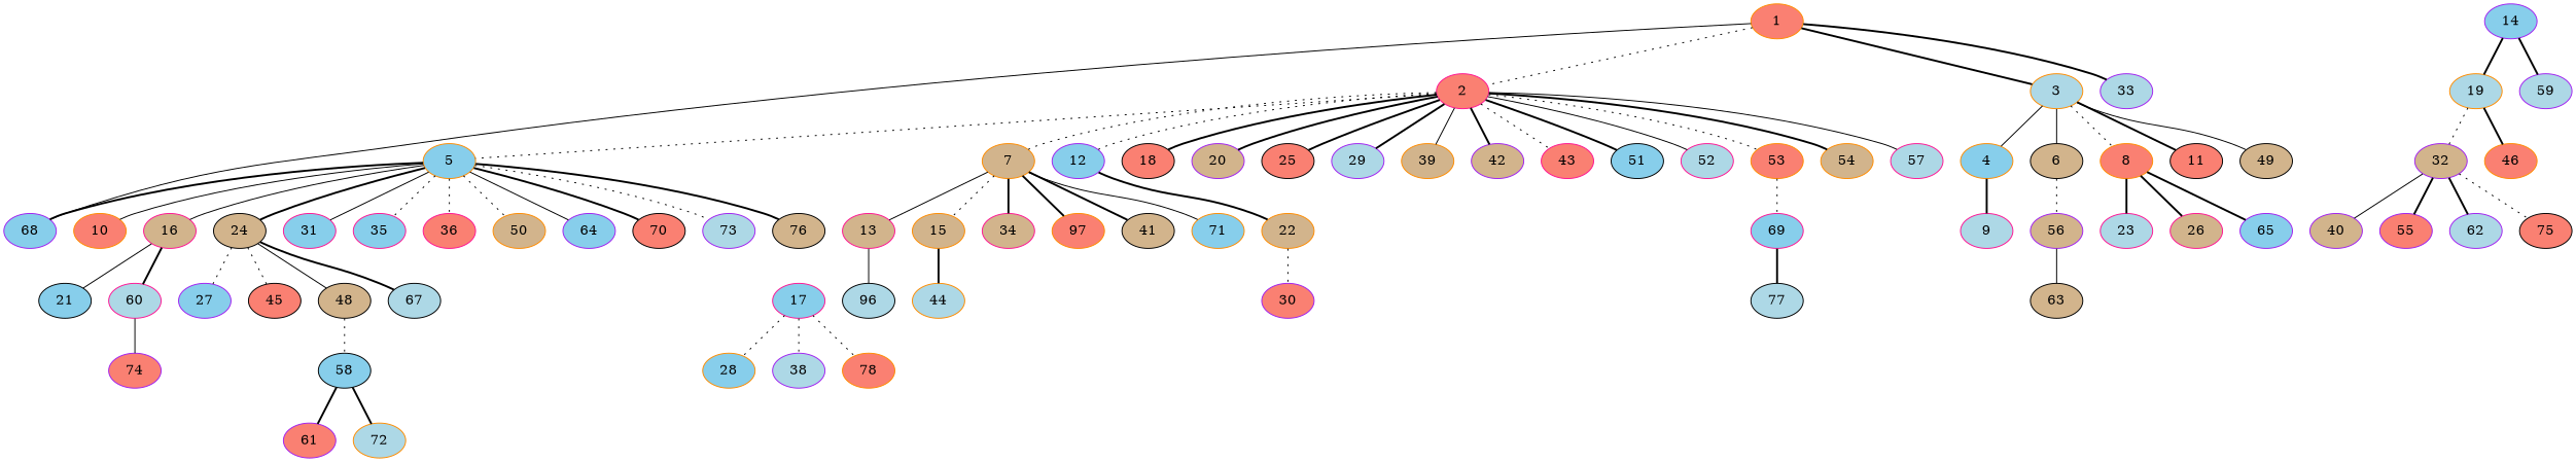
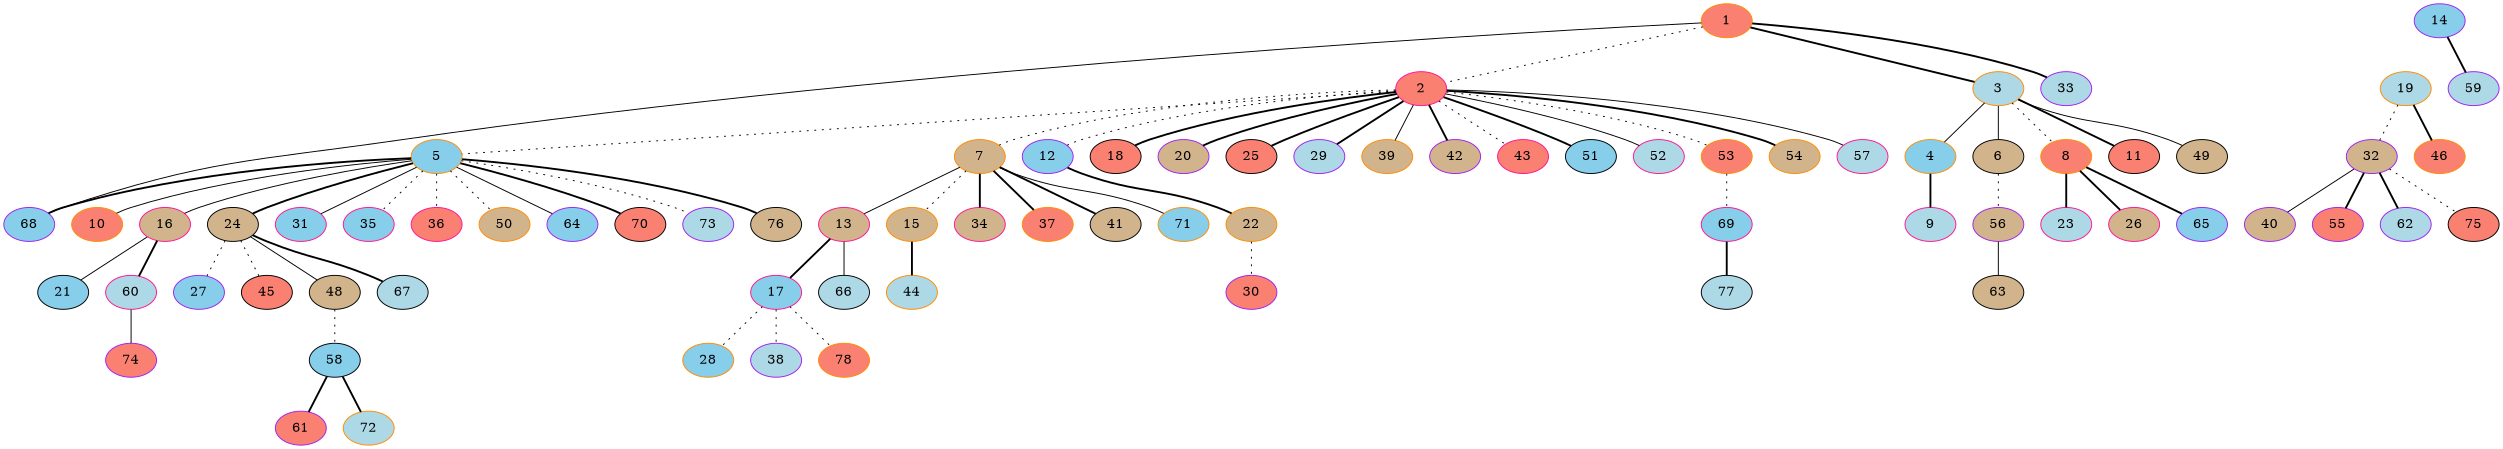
  graph {
    node [color=darkorange fillcolor=tan style=filled]
    edge [style=bold]
    1 [fillcolor=salmon]
    2 [color=deeppink fillcolor=salmon]
    3 [fillcolor=lightblue]
    33 [color=purple fillcolor=lightblue]
    68 [color=purple fillcolor=skyblue]
    5 [fillcolor=skyblue]
    7
    12 [color=purple fillcolor=skyblue]
    18 [color=black fillcolor=salmon]
    20 [color=purple]
    25 [color=black fillcolor=salmon]
    29 [color=purple fillcolor=lightblue]
    39
    42 [color=purple]
    43 [color=deeppink fillcolor=salmon]
    51 [color=black fillcolor=skyblue]
    52 [color=deeppink fillcolor=lightblue]
    53 [fillcolor=salmon]
    54
    57 [color=deeppink fillcolor=lightblue]
    4 [fillcolor=skyblue]
    6 [color=black]
    8 [fillcolor=salmon]
    11 [color=black fillcolor=salmon]
    49 [color=black]
    10 [fillcolor=salmon]
    16 [color=deeppink]
    24 [color=black]
    31 [color=deeppink fillcolor=skyblue]
    35 [color=deeppink fillcolor=skyblue]
    36 [color=deeppink fillcolor=salmon]
    50
    64 [color=purple fillcolor=skyblue]
    70 [color=black fillcolor=salmon]
    73 [color=purple fillcolor=lightblue]
    76 [color=black]
    13 [color=deeppink]
    15
    34 [color=deeppink]
-   37 [fillcolor=salmon label=97]
+   37 [fillcolor=salmon]
    41 [color=black]
    71 [fillcolor=skyblue]
    22
    14 [color=purple fillcolor=skyblue]
    19 [fillcolor=lightblue]
    59 [color=purple fillcolor=lightblue]
    69 [color=deeppink fillcolor=skyblue]
    9 [color=deeppink fillcolor=lightblue]
    56 [color=purple]
    23 [color=deeppink fillcolor=lightblue]
    26 [color=deeppink]
    65 [color=purple fillcolor=skyblue]
    21 [color=black fillcolor=skyblue]
    60 [color=deeppink fillcolor=lightblue]
    27 [color=purple fillcolor=skyblue]
    45 [color=black fillcolor=salmon]
    48 [color=black]
    67 [color=black fillcolor=lightblue]
    63 [color=black]
    17 [color=deeppink fillcolor=skyblue]
-   66 [color=black fillcolor=lightblue label=96]
+   66 [color=black fillcolor=lightblue]
    44 [fillcolor=lightblue]
    30 [color=purple fillcolor=salmon]
    28 [fillcolor=skyblue]
    38 [color=purple fillcolor=lightblue]
    78 [fillcolor=salmon]
    32 [color=purple]
    46 [fillcolor=salmon]
    74 [color=purple fillcolor=salmon]
    40 [color=purple]
    55 [color=purple fillcolor=salmon]
    62 [color=purple fillcolor=lightblue]
    75 [color=black fillcolor=salmon]
    58 [color=black fillcolor=skyblue]
    61 [color=purple fillcolor=salmon]
    72 [fillcolor=lightblue]
    77 [color=black fillcolor=lightblue]
    1 -- 2 [style=dotted]
    1 -- 3
    1 -- 33
    1 -- 68 [style=solid]
    2 -- 5 [style=dotted]
    2 -- 7 [style=dotted]
    2 -- 12 [style=dotted]
    2 -- 18
    2 -- 20
    2 -- 25
    2 -- 29
    2 -- 39 [style=solid]
    2 -- 42
    2 -- 43 [style=dotted]
    2 -- 51
    2 -- 52 [style=solid]
    2 -- 53 [style=dotted]
    2 -- 54
    2 -- 57 [style=solid]
    3 -- 4 [style=solid]
    3 -- 6 [style=solid]
    3 -- 8 [style=dotted]
    3 -- 11
    3 -- 49 [style=solid]
    5 -- 68
    5 -- 10 [style=solid]
    5 -- 16 [style=solid]
    5 -- 24
    5 -- 31 [style=solid]
    5 -- 35 [style=dotted]
    5 -- 36 [style=dotted]
    5 -- 50 [style=dotted]
    5 -- 64 [style=solid]
    5 -- 70
    5 -- 73 [style=dotted]
    5 -- 76
    7 -- 13 [style=solid]
    7 -- 15 [style=dotted]
    7 -- 34
    7 -- 37
    7 -- 41
    7 -- 71 [style=solid]
    12 -- 22
    53 -- 69 [style=dotted]
    4 -- 9
    6 -- 56 [style=dotted]
    8 -- 23
    8 -- 26
    8 -- 65
    16 -- 21 [style=solid]
    16 -- 60
    24 -- 27 [style=dotted]
    24 -- 45 [style=dotted]
    24 -- 48 [style=solid]
    24 -- 67
+   13 -- 17
    13 -- 66 [style=solid]
    15 -- 44
    22 -- 30 [style=dotted]
-   14 -- 19
    14 -- 59
    19 -- 32 [style=dotted]
    19 -- 46
    69 -- 77
    56 -- 63 [style=solid]
    60 -- 74 [style=solid]
    48 -- 58 [style=dotted]
    17 -- 28 [style=dotted]
    17 -- 38 [style=dotted]
    17 -- 78 [style=dotted]
    32 -- 40 [style=solid]
    32 -- 55
    32 -- 62
    32 -- 75 [style=dotted]
    58 -- 61
    58 -- 72
  }
